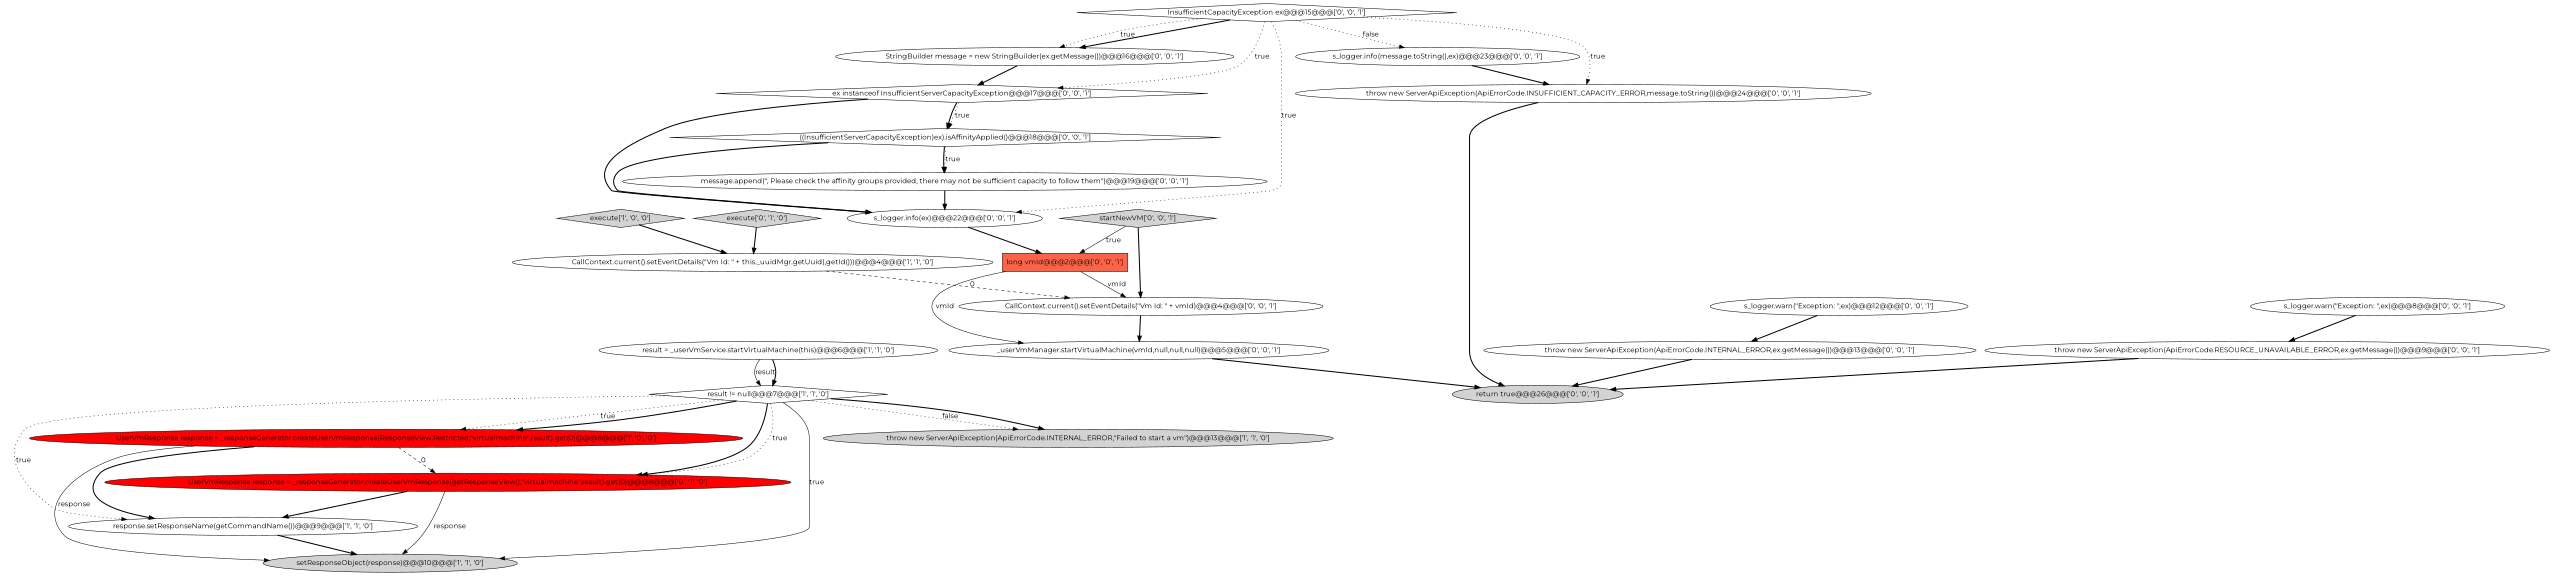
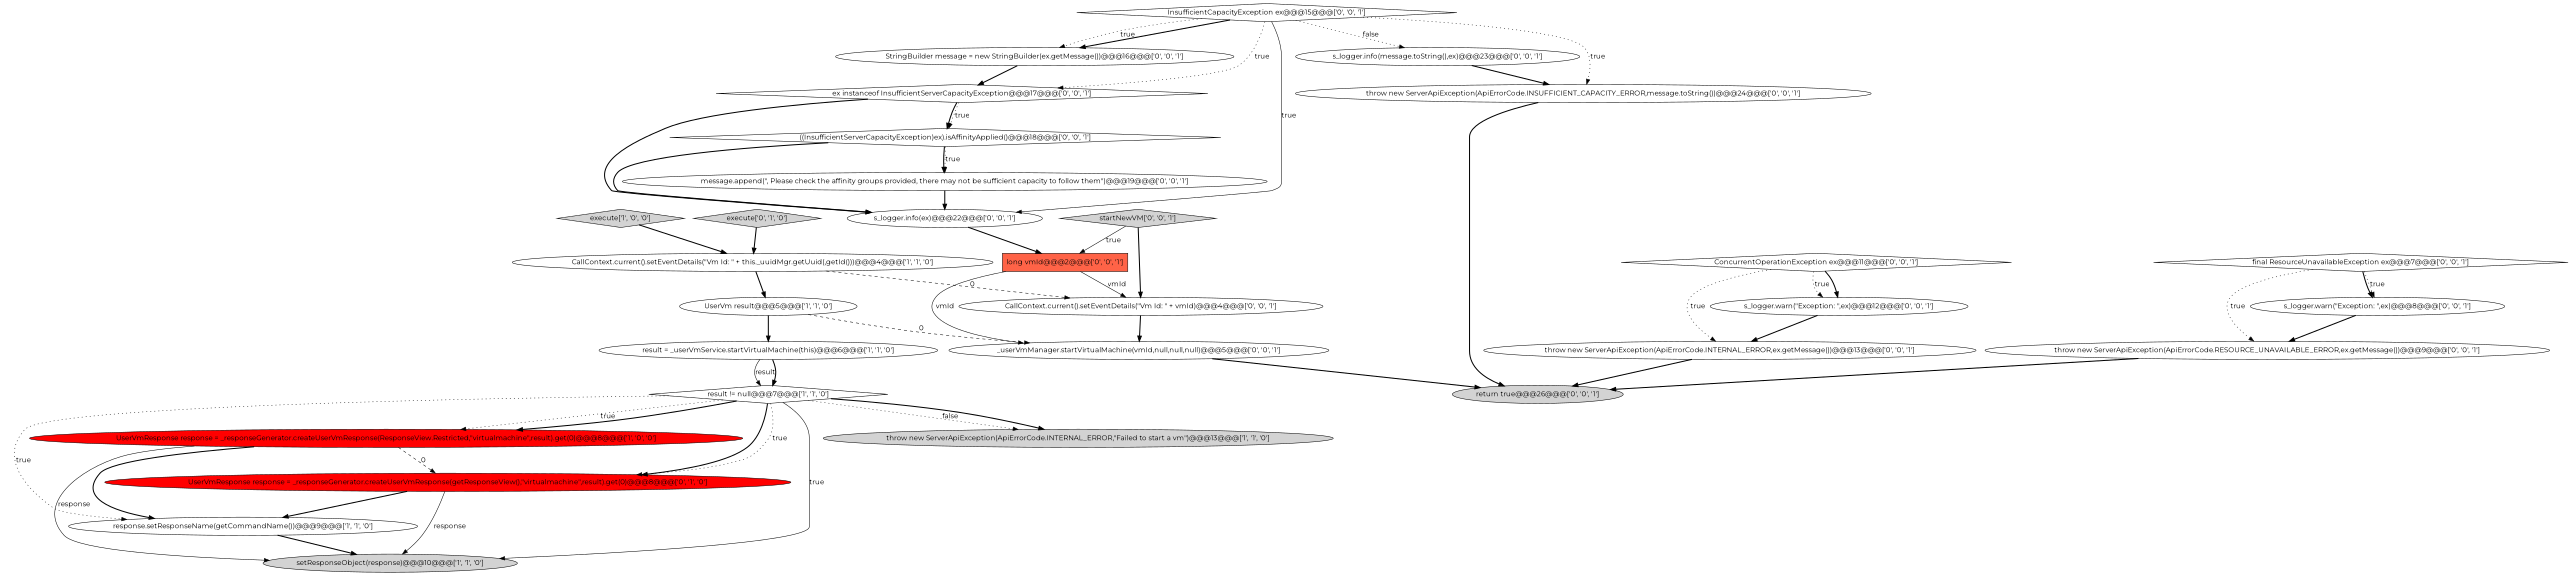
  digraph {
    fontname=Montserrat
    node [fillcolor=white fontname=Montserrat shape=ellipse style=filled]
    edge [fontname=Montserrat style=bold]
    n1 [label="s_logger.info(message.toString(),ex)@@@23@@@['0', '0', '1']"]
    n2 [label="throw new ServerApiException(ApiErrorCode.INSUFFICIENT_CAPACITY_ERROR,message.toString())@@@24@@@['0', '0', '1']"]
    n3 [fillcolor=lightgray label="return true@@@26@@@['0', '0', '1']"]
    n4 [fillcolor=red label="UserVmResponse response = _responseGenerator.createUserVmResponse(ResponseView.Restricted,\"virtualmachine\",result).get(0)@@@8@@@['1', '0', '0']"]
    n5 [fillcolor=red label="UserVmResponse response = _responseGenerator.createUserVmResponse(getResponseView(),\"virtualmachine\",result).get(0)@@@8@@@['0', '1', '0']"]
    n6 [fillcolor=lightgray label="setResponseObject(response)@@@10@@@['1', '1', '0']"]
    n7 [label="response.setResponseName(getCommandName())@@@9@@@['1', '1', '0']"]
    n8 [label="_userVmManager.startVirtualMachine(vmId,null,null,null)@@@5@@@['0', '0', '1']"]
    n9 [label="CallContext.current().setEventDetails(\"Vm Id: \" + vmId)@@@4@@@['0', '0', '1']"]
    n10 [label="throw new ServerApiException(ApiErrorCode.INTERNAL_ERROR,ex.getMessage())@@@13@@@['0', '0', '1']"]
    n11 [label="throw new ServerApiException(ApiErrorCode.RESOURCE_UNAVAILABLE_ERROR,ex.getMessage())@@@9@@@['0', '0', '1']"]
+   n12 [label="UserVm result@@@5@@@['1', '1', '0']"]
    n13 [label="result = _userVmService.startVirtualMachine(this)@@@6@@@['1', '1', '0']"]
    n14 [label="result != null@@@7@@@['1', '1', '0']" shape=diamond]
    n15 [label="s_logger.warn(\"Exception: \",ex)@@@8@@@['0', '0', '1']"]
    n16 [label="StringBuilder message = new StringBuilder(ex.getMessage())@@@16@@@['0', '0', '1']"]
    n17 [label="ex instanceof InsufficientServerCapacityException@@@17@@@['0', '0', '1']" shape=diamond]
    n18 [label="s_logger.info(ex)@@@22@@@['0', '0', '1']"]
    n19 [label="((InsufficientServerCapacityException)ex).isAffinityApplied()@@@18@@@['0', '0', '1']" shape=diamond]
    n20 [fillcolor=lightgray label="execute['1', '0', '0']" shape=diamond]
    n21 [label="CallContext.current().setEventDetails(\"Vm Id: \" + this._uuidMgr.getUuid(,getId()))@@@4@@@['1', '1', '0']"]
    n22 [fillcolor=lightgray label="startNewVM['0', '0', '1']" shape=diamond]
    n23 [fillcolor=tomato label="long vmId@@@2@@@['0', '0', '1']" shape=box]
    n24 [fillcolor=lightgray label="execute['0', '1', '0']" shape=diamond]
    n25 [label="message.append(\", Please check the affinity groups provided, there may not be sufficient capacity to follow them\")@@@19@@@['0', '0', '1']"]
+   n26 [label="ConcurrentOperationException ex@@@11@@@['0', '0', '1']" shape=diamond]
    n27 [label="s_logger.warn(\"Exception: \",ex)@@@12@@@['0', '0', '1']"]
    n28 [fillcolor=lightgray label="throw new ServerApiException(ApiErrorCode.INTERNAL_ERROR,\"Failed to start a vm\")@@@13@@@['1', '1', '0']"]
+   n29 [label="final ResourceUnavailableException ex@@@7@@@['0', '0', '1']" shape=diamond]
    n30 [label="InsufficientCapacityException ex@@@15@@@['0', '0', '1']" shape=diamond]
    n1 -> n2
    n2 -> n3
    n4 -> n5 [label=0 style=dashed]
    n4 -> n6 [label=response style=solid]
    n4 -> n7
    n5 -> n6 [label=response style=solid]
    n5 -> n7
    n7 -> n6
    n8 -> n3
    n9 -> n8
    n10 -> n3
    n11 -> n3
+   n12 -> n8 [label=0 style=dashed]
+   n12 -> n13
    n13 -> n14 [label=result style=solid]
    n13 -> n14
    n14 -> n4 [label=true style=dotted]
    n14 -> n4
    n14 -> n5
    n14 -> n5 [label=true style=dotted]
    n14 -> n6 [label=true style=solid]
    n14 -> n7 [label=true style=dotted]
    n14 -> n28 [label=false style=dotted]
    n14 -> n28
    n15 -> n11
    n16 -> n17
    n17 -> n18
    n17 -> n19 [label=true style=dotted]
    n17 -> n19
    n18 -> n23
    n19 -> n18
    n19 -> n25
    n19 -> n25 [label=true style=dotted]
    n20 -> n21
    n21 -> n9 [label=0 style=dashed]
+   n21 -> n12
    n22 -> n9
    n22 -> n23 [label=true style=solid]
    n23 -> n8 [label=vmId style=solid]
    n23 -> n9 [label=vmId style=solid]
    n24 -> n21
    n25 -> n18
+   n26 -> n10 [label=true style=dotted]
+   n26 -> n27
+   n26 -> n27 [label=true style=dotted]
    n27 -> n10
+   n29 -> n11 [label=true style=dotted]
+   n29 -> n15
+   n29 -> n15 [label=true style=dotted]
    n30 -> n1 [label=false style=dotted]
    n30 -> n2 [label=true style=dotted]
    n30 -> n16
    n30 -> n16 [label=true style=dotted]
    n30 -> n17 [label=true style=dotted]
-   n30 -> n18 [label=true style=dotted]
+   n30 -> n18 [label=true style=solid]
  }
